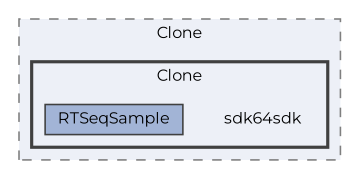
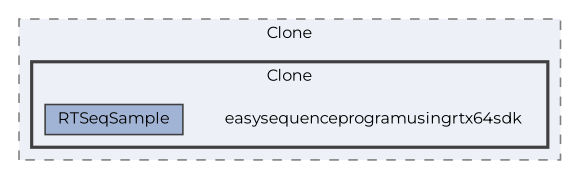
  digraph {
    compound=true
    fontname=Montserrat
    node [fontname=Montserrat fontsize=10]
-   n1 [height=0.2 label=sdk64sdk shape=plaintext width=0.4]
+   n1 [height=0.2 label=easysequenceprogramusingrtx64sdk shape=plaintext width=0.4]
    n2 [color=grey25 fillcolor="#a2b4d6" height=0.2 label=RTSeqSample shape=box style=filled width=0.4]
    subgraph cluster_1 {
      bgcolor="#edf0f7"
      fontsize=10
      label=Clone
      pencolor=grey50
      style="filled,dashed"
      subgraph cluster_2 {
        bgcolor="#edf0f7"
        fontsize=10
        pencolor=grey25
        style="filled,bold"
        n1
        n2
      }
    }
  }
